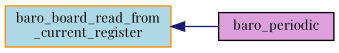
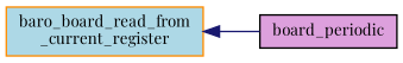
  digraph {
    rankdir=LR
    fontname="Playfair Display"
    node [fontname="Playfair Display" fontsize=10 shape=record style=filled]
    n1 [color=darkorange fillcolor=lightblue fontcolor=black height=0.2 label="baro_board_read_from\l_current_register" width=0.4]
-   n2 [color=black fillcolor=plum height=0.2 label=baro_periodic width=0.4]
+   n2 [color=black fillcolor=plum height=0.2 label=board_periodic width=0.4]
    n1 -> n2 [color=midnightblue dir=back fontname="Playfair Display" fontsize=10 labelfontname=FreeSans labelfontsize=10 style=solid]
  }
